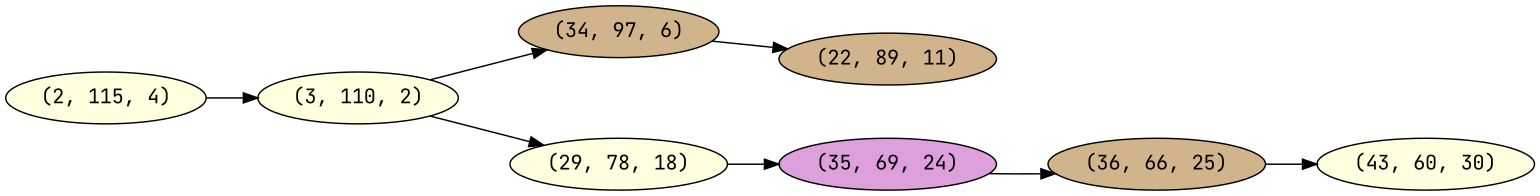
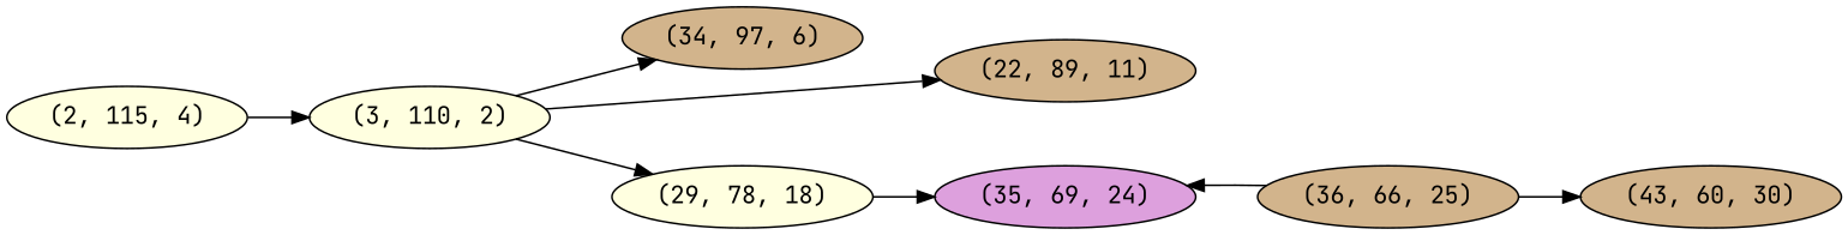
  digraph {
    fontname="JetBrains Mono"
    rankdir=LR
    node [fillcolor=lightyellow fontname="JetBrains Mono" style=filled]
    edge [fontname="JetBrains Mono"]
    n1 [label="(2, 115, 4)"]
    "(3, 110, 2)"
    n3 [fillcolor=tan label="(34, 97, 6)"]
    "(29, 78, 18)"
    "(22, 89, 11)" [fillcolor=tan]
    "(35, 69, 24)" [fillcolor=plum]
    "(36, 66, 25)" [fillcolor=tan]
-   "(43, 60, 30)"
+   "(43, 60, 30)" [fillcolor=tan]
    n1 -> "(3, 110, 2)"
    "(3, 110, 2)" -> n3
    "(3, 110, 2)" -> "(29, 78, 18)"
-   n3 -> "(22, 89, 11)"
+   "(3, 110, 2)" -> "(22, 89, 11)"
    "(29, 78, 18)" -> "(35, 69, 24)"
-   "(35, 69, 24)" -> "(36, 66, 25)"
+   "(36, 66, 25)" -> "(35, 69, 24)"
    "(36, 66, 25)" -> "(43, 60, 30)"
  }
